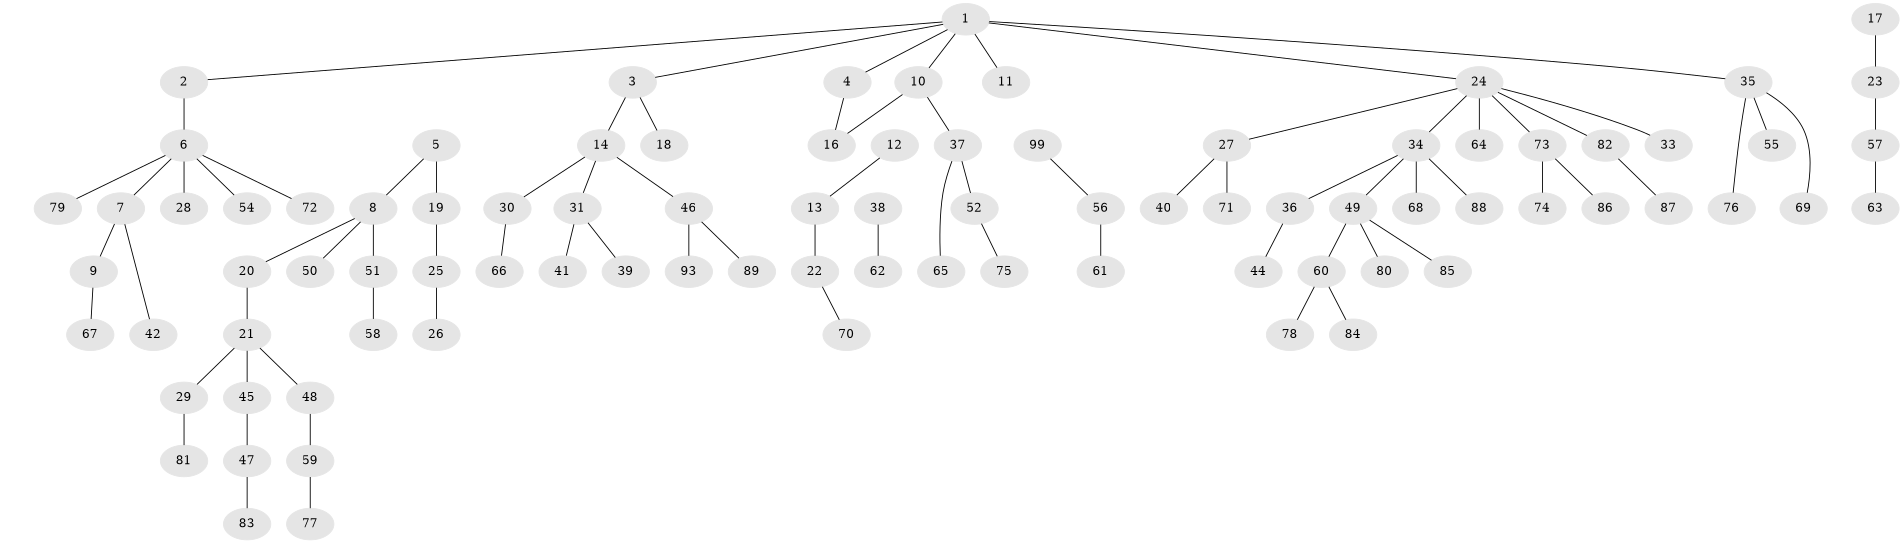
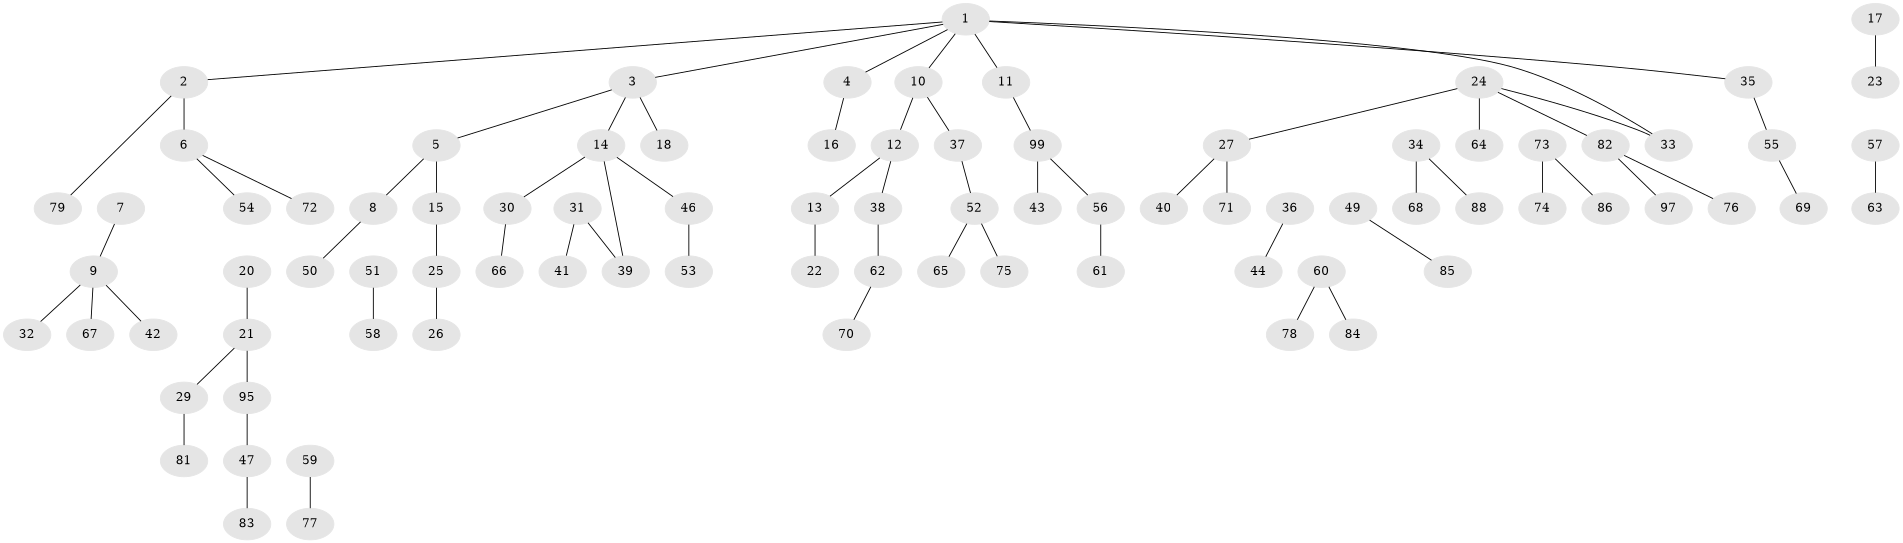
  graph {
    node [color=gray90 style=filled]
    1
    2
    3
    4
    10
    11
    24
    35
    6
    79
    5
    14
    18
    16
    12
    37
    n17 [label=99]
    27
    33
    34
    64
    73
    82
    55
    76
    7
-   28
    54
    72
    8
-   15 [label=19]
+   15
    30
    31
    46
    20
    50
    51
    25
    9
+   32
    42
    67
    17
    23
    21
    58
    13
    38
    52
+   43
    56
    22
    62
    70
    66
    39
    41
-   53 [label=93]
-   89
+   53
    26
    57
    61
    29
-   45
-   48
+   45 [label=95]
    81
    47
    59
    63
    40
    71
    36
    49
    68
    88
    74
    86
-   87
+   87 [label=97]
    44
    60
-   80
    85
    69
    65
    75
    83
    77
    78
    84
    1 -- 2
    1 -- 3
    1 -- 4
    1 -- 10
    1 -- 11
-   1 -- 24
+   1 -- 33
    1 -- 35
    2 -- 6
-   6 -- 79
+   2 -- 79
+   3 -- 5
    3 -- 14
    3 -- 18
    4 -- 16
-   10 -- 16
+   10 -- 12
    10 -- 37
+   11 -- n17
    24 -- 27
    24 -- 33
-   24 -- 34
    24 -- 64
-   24 -- 73
    24 -- 82
    35 -- 55
-   35 -- 76
-   6 -- 7
-   6 -- 28
+   82 -- 76
    6 -- 54
    6 -- 72
    5 -- 8
    5 -- 15
    14 -- 30
-   14 -- 31
+   14 -- 39
    14 -- 46
    12 -- 13
+   12 -- 38
    37 -- 52
+   n17 -- 43
    n17 -- 56
    27 -- 40
    27 -- 71
-   34 -- 36
-   34 -- 49
    34 -- 68
    34 -- 88
    73 -- 74
    73 -- 86
    82 -- 87
-   35 -- 69
+   55 -- 69
    7 -- 9
-   8 -- 20
    8 -- 50
-   8 -- 51
    15 -- 25
    30 -- 66
    31 -- 39
    31 -- 41
    46 -- 53
-   46 -- 89
    20 -- 21
    51 -- 58
    25 -- 26
-   7 -- 42
+   9 -- 32
+   9 -- 42
    9 -- 67
    17 -- 23
-   23 -- 57
    21 -- 29
    21 -- 45
-   21 -- 48
    13 -- 22
    38 -- 62
-   37 -- 65
+   52 -- 65
    52 -- 75
    56 -- 61
-   22 -- 70
+   62 -- 70
    57 -- 63
    29 -- 81
    45 -- 47
-   48 -- 59
    47 -- 83
    59 -- 77
    36 -- 44
-   49 -- 60
-   49 -- 80
    49 -- 85
    60 -- 78
    60 -- 84
  }
